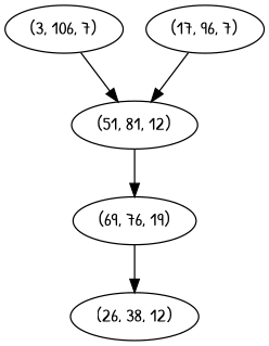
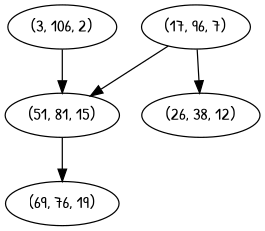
  digraph {
    fontname="Patrick Hand"
    node [fontname="Patrick Hand"]
    edge [fontname="Patrick Hand"]
-   "(3, 106, 2)" [label="(3, 106, 7)"]
-   "(51, 81, 15)" [label="(51, 81, 12)"]
+   "(3, 106, 2)"
+   "(51, 81, 15)"
    "(17, 96, 7)"
    "(26, 38, 12)"
    n5 [label="(69, 76, 19)"]
    "(3, 106, 2)" -> "(51, 81, 15)"
    "(51, 81, 15)" -> n5
    "(17, 96, 7)" -> "(51, 81, 15)"
-   n5 -> "(26, 38, 12)"
+   "(17, 96, 7)" -> "(26, 38, 12)"
  }
